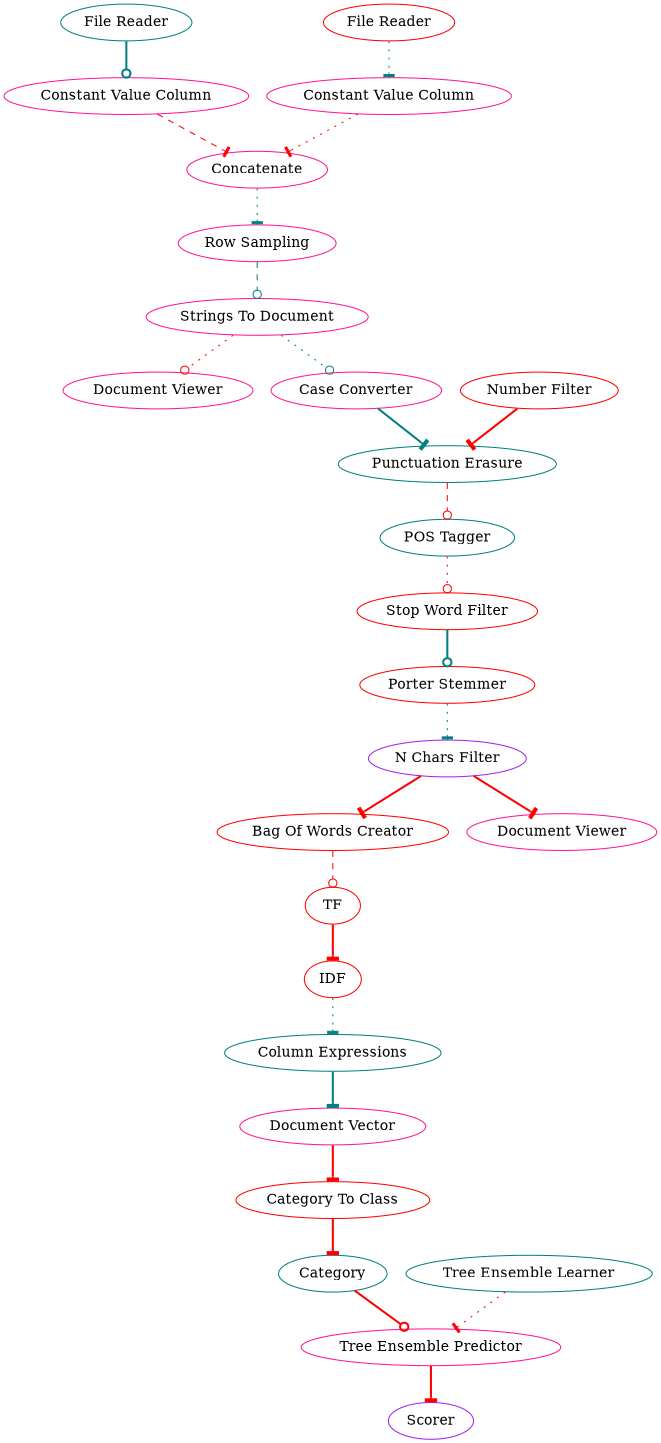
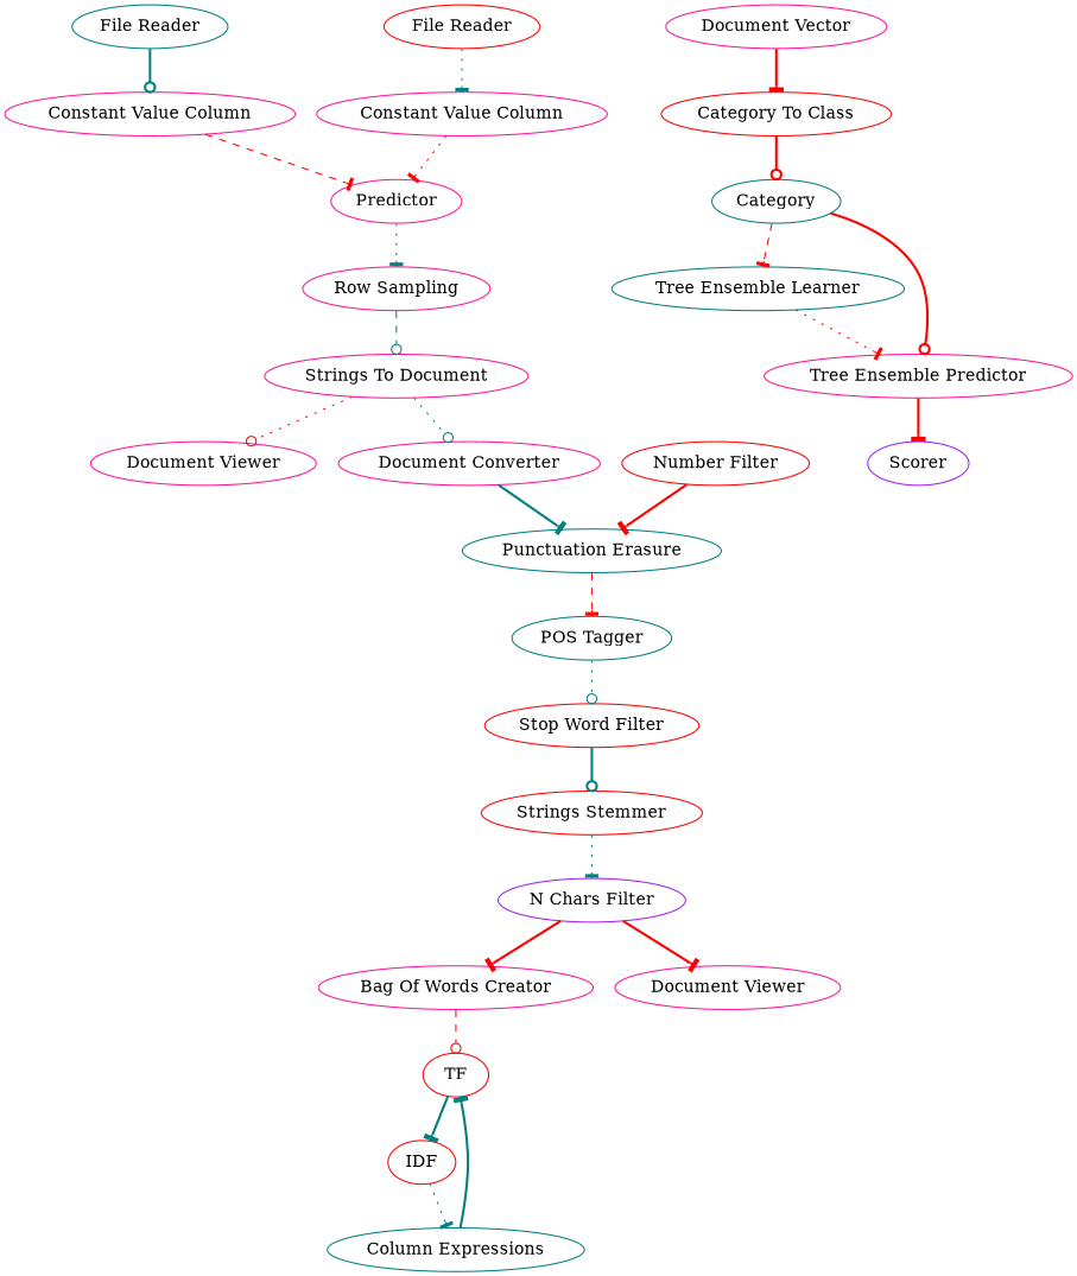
  digraph {
    rankdir=TB
    node [color=deeppink]
    edge [arrowhead=tee color=red style=bold]
    n1 [color=teal label="File Reader"]
    n2 [label="Constant Value Column"]
-   n3 [label=Concatenate]
+   n3 [label=Predictor]
    n4 [color=red label="File Reader"]
    n5 [label="Constant Value Column"]
    n6 [label="Row Sampling"]
    n7 [label="Strings To Document"]
    n8 [label="Document Viewer"]
-   n9 [label="Case Converter"]
+   n9 [label="Document Converter"]
    n10 [color=teal label="Punctuation Erasure"]
    n11 [color=red label="Number Filter"]
    n12 [color=purple label="N Chars Filter"]
-   n13 [color=red label="Bag Of Words Creator"]
+   n13 [label="Bag Of Words Creator"]
    n14 [label="Document Viewer"]
    n15 [color=red label=TF]
    n16 [color=teal label="POS Tagger"]
    n17 [color=red label="Stop Word Filter"]
-   n18 [color=red label="Porter Stemmer"]
+   n18 [color=red label="Strings Stemmer"]
    n19 [color=red label=IDF]
    n20 [color=teal label="Column Expressions"]
    n21 [label="Document Vector"]
    n22 [color=red label="Category To Class"]
    n23 [color=teal label=Category]
    n24 [color=teal label="Tree Ensemble Learner"]
    n25 [label="Tree Ensemble Predictor"]
    n26 [color=purple label=Scorer]
    n1 -> n2 [arrowhead=odot color=teal]
    n2 -> n3 [style=dashed]
    n3 -> n6 [color=teal style=dotted]
    n4 -> n5 [color=teal style=dotted]
    n5 -> n3 [style=dotted]
    n6 -> n7 [arrowhead=odot color=teal style=dashed]
    n7 -> n8 [arrowhead=odot style=dotted]
    n7 -> n9 [arrowhead=odot color=teal style=dotted]
    n9 -> n10 [color=teal]
-   n10 -> n16 [arrowhead=odot style=dashed]
+   n10 -> n16 [style=dashed]
    n11 -> n10
    n12 -> n13
    n12 -> n14
    n13 -> n15 [arrowhead=odot style=dashed]
-   n15 -> n19
-   n16 -> n17 [arrowhead=odot style=dotted]
+   n15 -> n19 [color=teal]
+   n16 -> n17 [arrowhead=odot color=teal style=dotted]
    n17 -> n18 [arrowhead=odot color=teal]
    n18 -> n12 [color=teal style=dotted]
    n19 -> n20 [color=teal style=dotted]
-   n20 -> n21 [color=teal]
+   n20 -> n15 [color=teal]
    n21 -> n22
-   n22 -> n23
+   n22 -> n23 [arrowhead=odot]
+   n23 -> n24 [style=dashed]
    n23 -> n25 [arrowhead=odot]
    n24 -> n25 [style=dotted]
    n25 -> n26
  }
